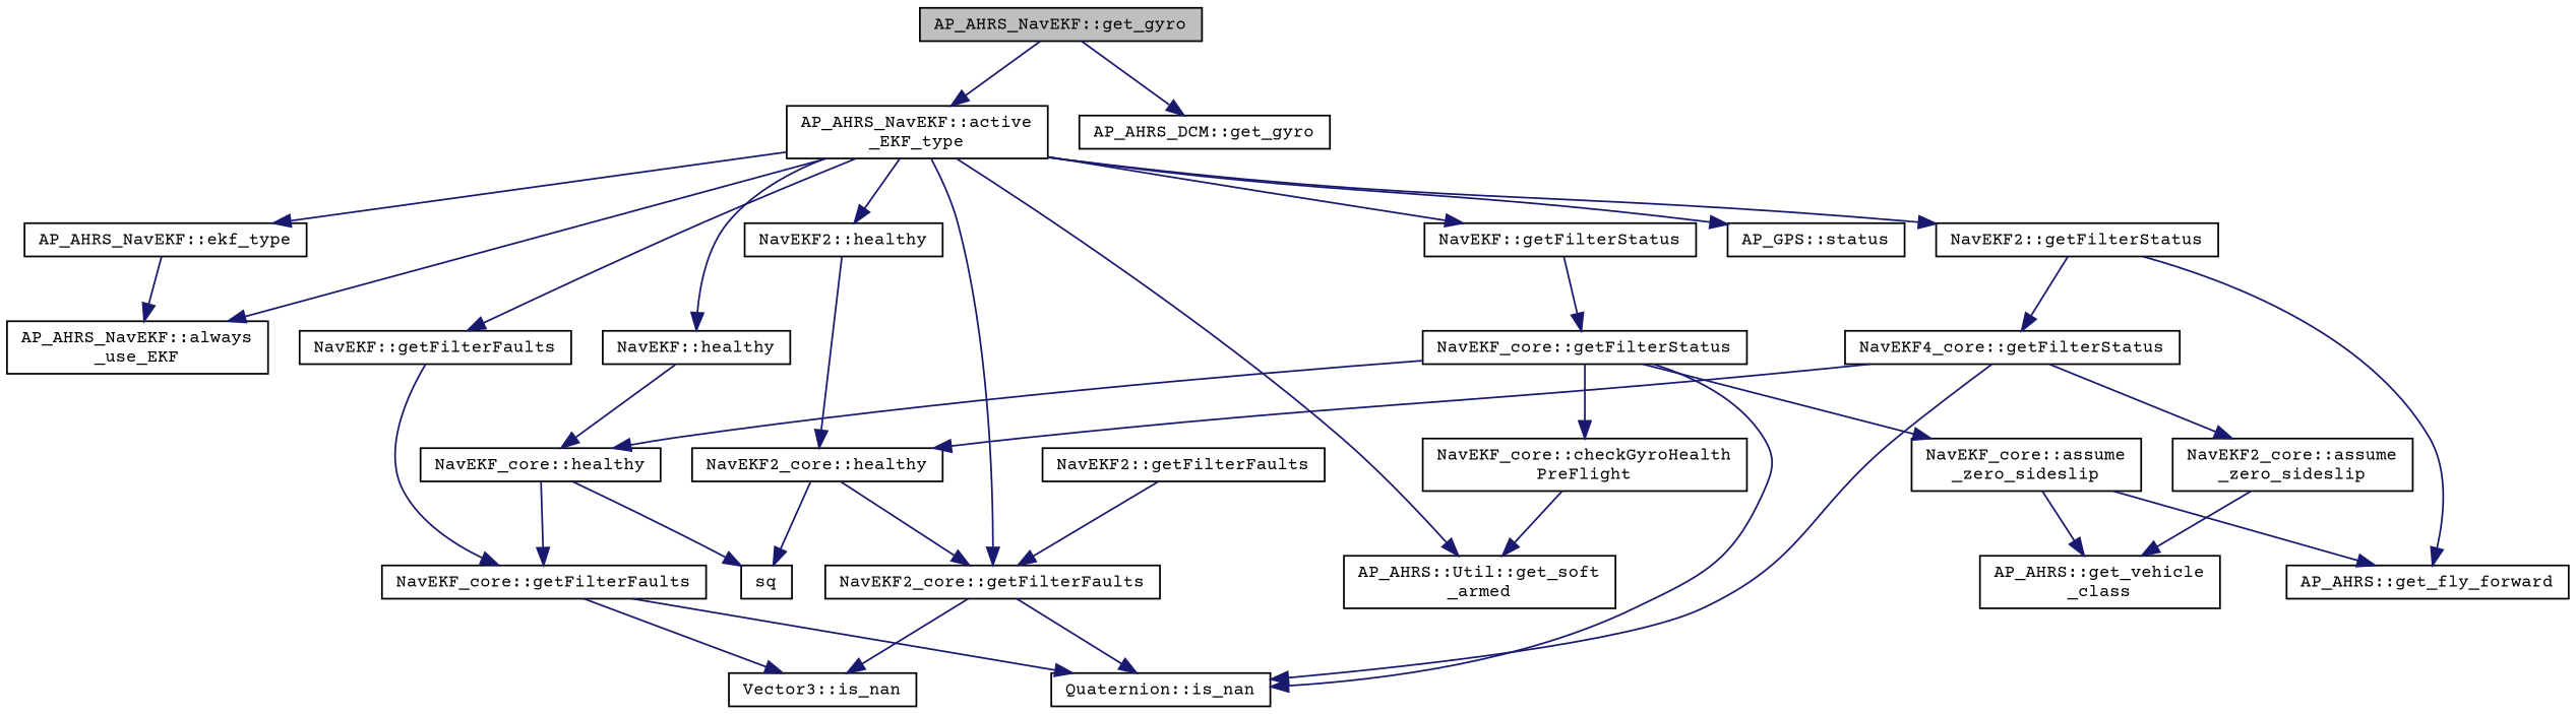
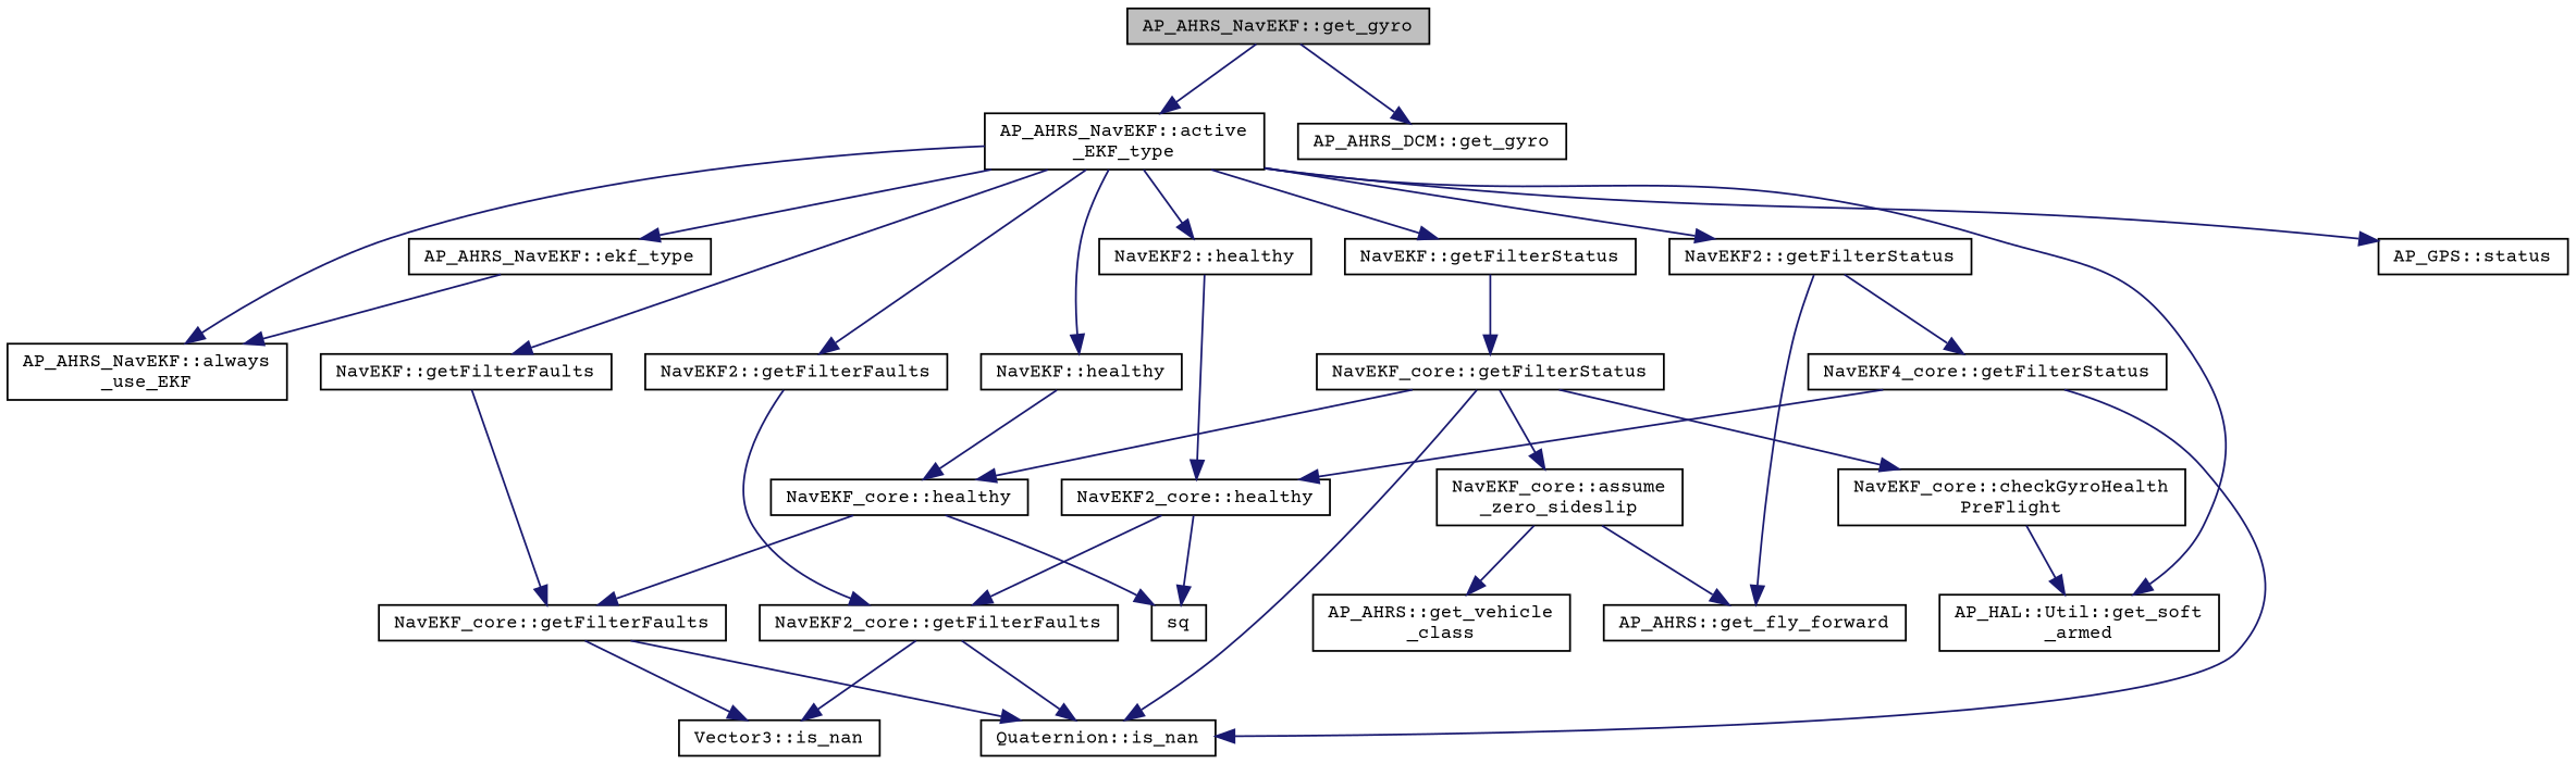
  digraph {
    fontname="Courier Prime"
    rankdir=TB
    node [color=black fillcolor=white fontname="Courier Prime" fontsize=10 shape=record style=filled]
    edge [color=midnightblue fontname="Courier Prime" fontsize=10 labelfontname=Helvetica labelfontsize=10 style=solid]
    n1 [fillcolor=grey75 fontcolor=black height=0.2 label="AP_AHRS_NavEKF::get_gyro" width=0.4]
    n2 [height=0.2 label="AP_AHRS_NavEKF::active\l_EKF_type" width=0.4]
    n3 [height=0.2 label="AP_AHRS_DCM::get_gyro" width=0.4]
    n4 [height=0.2 label="AP_AHRS_NavEKF::ekf_type" width=0.4]
    n5 [height=0.2 label="AP_AHRS_NavEKF::always\l_use_EKF" width=0.4]
    n6 [height=0.2 label="NavEKF::getFilterFaults" width=0.4]
    n7 [height=0.2 label="NavEKF::healthy" width=0.4]
    n8 [height=0.2 label="NavEKF2::getFilterFaults" width=0.4]
    n9 [height=0.2 label="NavEKF2::healthy" width=0.4]
    n10 [height=0.2 label="NavEKF::getFilterStatus" width=0.4]
-   n11 [height=0.2 label="AP_AHRS::Util::get_soft\l_armed" width=0.4]
+   n11 [height=0.2 label="AP_HAL::Util::get_soft\l_armed" width=0.4]
    n12 [height=0.2 label="NavEKF2::getFilterStatus" width=0.4]
    n13 [height=0.2 label="AP_GPS::status" width=0.4]
    n14 [height=0.2 label="NavEKF_core::getFilterFaults" width=0.4]
    n15 [height=0.2 label="NavEKF_core::healthy" width=0.4]
    n16 [height=0.2 label="NavEKF2_core::getFilterFaults" width=0.4]
    n17 [height=0.2 label="NavEKF2_core::healthy" width=0.4]
    n18 [height=0.2 label="NavEKF_core::getFilterStatus" width=0.4]
    n19 [height=0.2 label="AP_AHRS::get_fly_forward" width=0.4]
    n20 [height=0.2 label="NavEKF4_core::getFilterStatus" width=0.4]
    n21 [height=0.2 label="Quaternion::is_nan" width=0.4]
    n22 [height=0.2 label="Vector3::is_nan" width=0.4]
    n23 [height=0.2 label=sq width=0.4]
    n24 [height=0.2 label="NavEKF_core::assume\l_zero_sideslip" width=0.4]
    n25 [height=0.2 label="NavEKF_core::checkGyroHealth\lPreFlight" width=0.4]
    n26 [height=0.2 label="AP_AHRS::get_vehicle\l_class" width=0.4]
-   n27 [height=0.2 label="NavEKF2_core::assume\l_zero_sideslip" width=0.4]
    n1 -> n2
    n1 -> n3
    n2 -> n4
    n2 -> n5
    n2 -> n6
    n2 -> n7
-   n2 -> n16
+   n2 -> n8
    n2 -> n9
    n2 -> n10
    n2 -> n11
    n2 -> n12
    n2 -> n13
    n4 -> n5
    n6 -> n14
    n7 -> n15
    n8 -> n16
    n9 -> n17
    n10 -> n18
    n12 -> n19
    n12 -> n20
    n14 -> n21
    n14 -> n22
    n15 -> n14
    n15 -> n23
    n16 -> n21
    n16 -> n22
    n17 -> n16
    n17 -> n23
    n18 -> n15
    n18 -> n21
    n18 -> n24
    n18 -> n25
    n20 -> n17
    n20 -> n21
-   n20 -> n27
    n24 -> n19
    n24 -> n26
    n25 -> n11
-   n27 -> n26
  }
